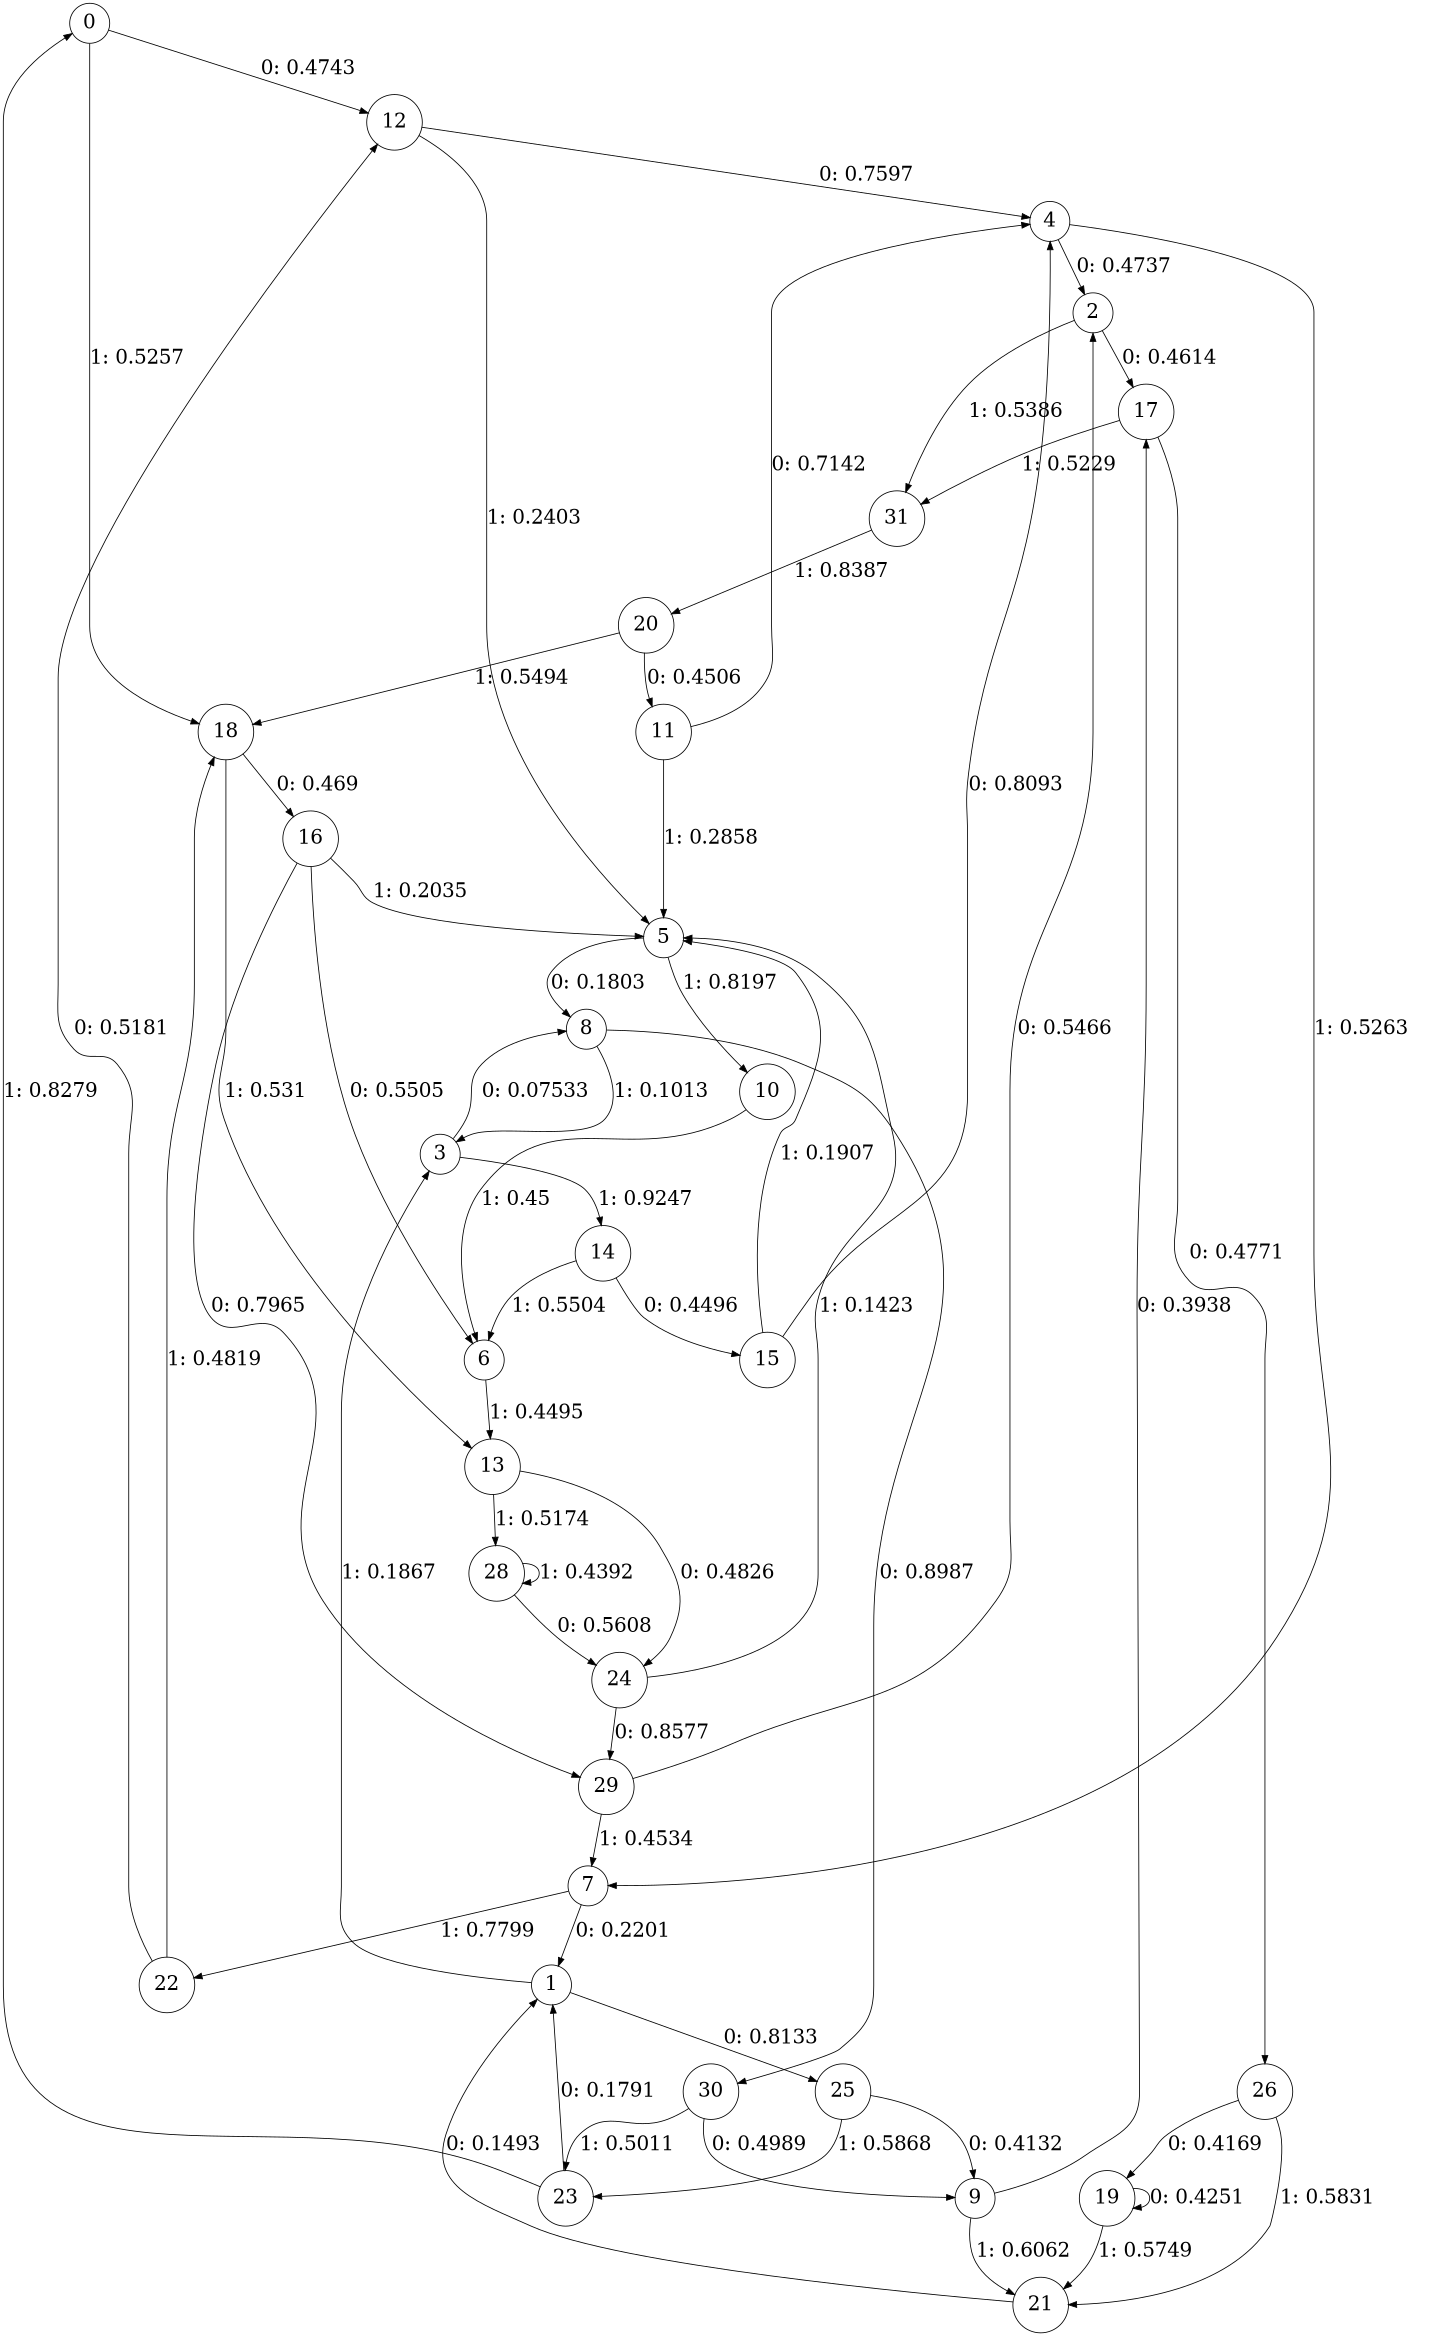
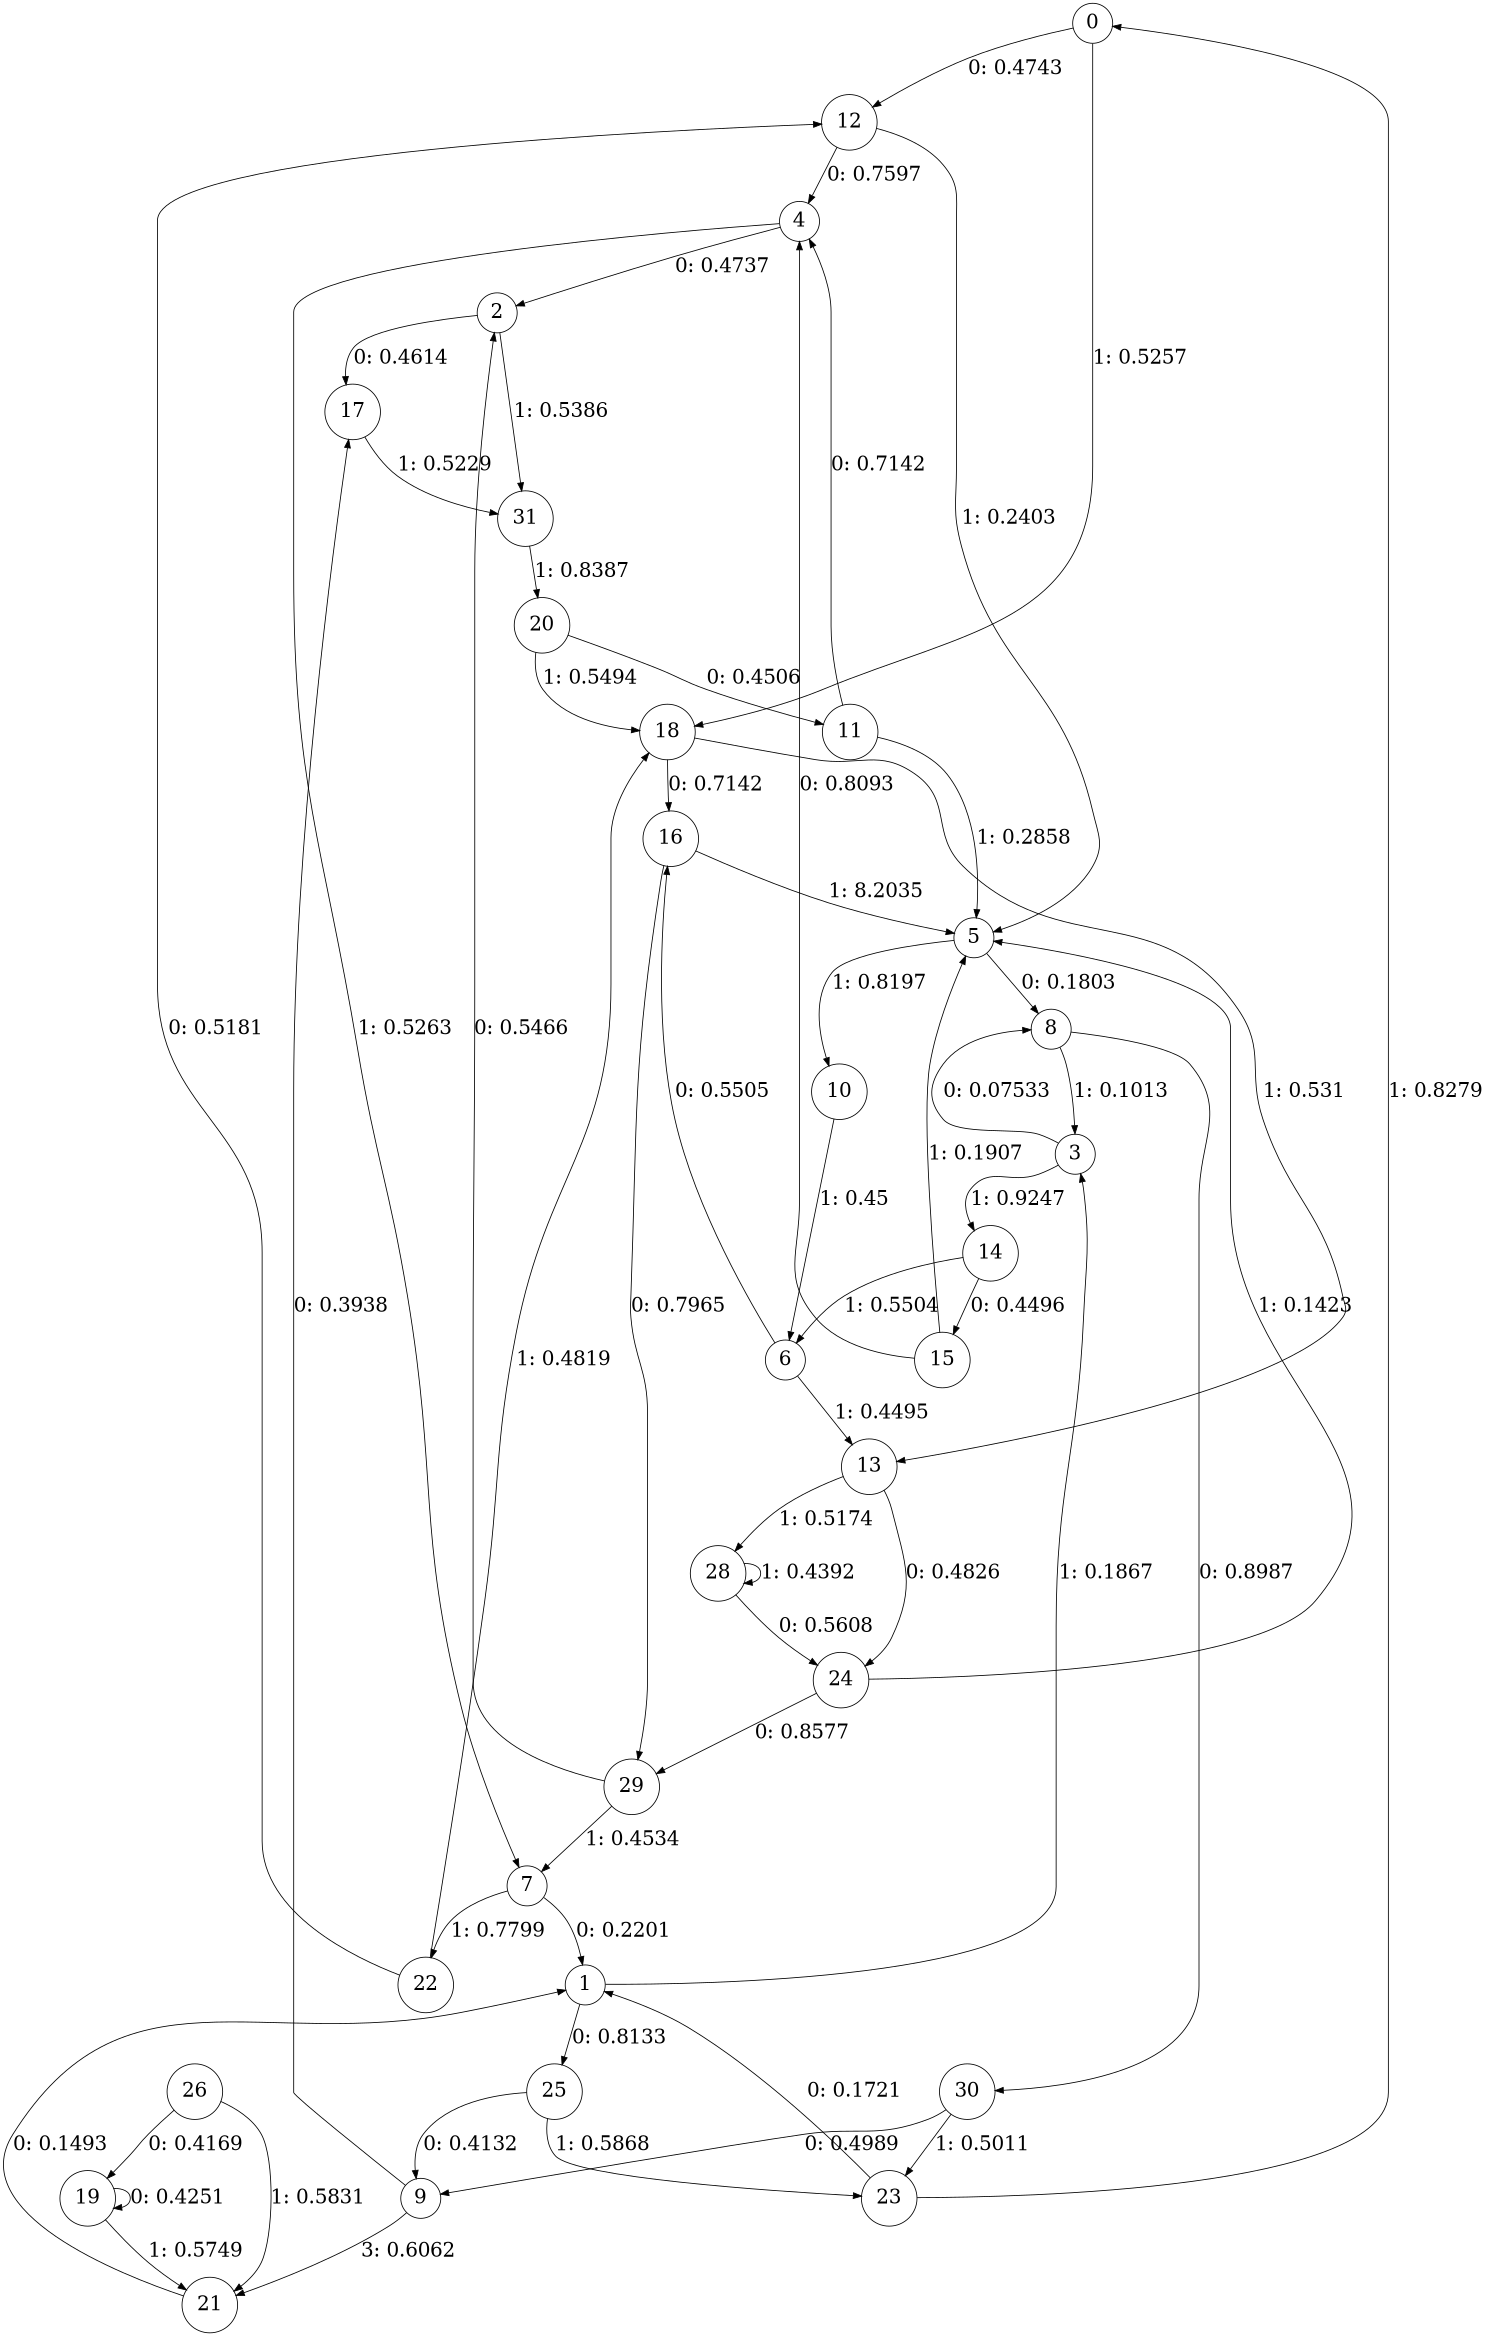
  digraph {
    node [fontsize=24 shape=circle]
    edge [fontsize=24]
    0
    12
    18
    4
    5
    16
    13
    2
    7
    8
    10
    29
    24
    28
    1
    25
    3
    9
    23
    14
    17
    21
    30
    6
    15
    31
    26
    20
    19
    11
    22
    0 -> 12 [label="0: 0.4743   "]
    0 -> 18 [label="1: 0.5257   "]
    12 -> 4 [label="0: 0.7597   "]
    12 -> 5 [label="1: 0.2403   "]
-   18 -> 16 [label="0: 0.469    "]
+   18 -> 16 [label="0: 0.7142   "]
    18 -> 13 [label="1: 0.531    "]
    4 -> 2 [label="0: 0.4737   "]
    4 -> 7 [label="1: 0.5263   "]
    5 -> 8 [label="0: 0.1803   "]
    5 -> 10 [label="1: 0.8197   "]
-   16 -> 5 [label="1: 0.2035   "]
+   16 -> 5 [label="1: 8.2035   "]
    16 -> 29 [label="0: 0.7965   "]
    13 -> 24 [label="0: 0.4826   "]
    13 -> 28 [label="1: 0.5174   "]
    2 -> 17 [label="0: 0.4614   "]
    2 -> 31 [label="1: 0.5386   "]
    7 -> 1 [label="0: 0.2201   "]
    7 -> 22 [label="1: 0.7799   "]
    8 -> 3 [label="1: 0.1013   "]
    8 -> 30 [label="0: 0.8987   "]
    10 -> 6 [label="1: 0.45     "]
    29 -> 2 [label="0: 0.5466   "]
    29 -> 7 [label="1: 0.4534   "]
    24 -> 5 [label="1: 0.1423   "]
    24 -> 29 [label="0: 0.8577   "]
    28 -> 24 [label="0: 0.5608   "]
    28 -> 28 [label="1: 0.4392   "]
    1 -> 25 [label="0: 0.8133   "]
    1 -> 3 [label="1: 0.1867   "]
    25 -> 9 [label="0: 0.4132   "]
    25 -> 23 [label="1: 0.5868   "]
    3 -> 8 [label="0: 0.07533  "]
    3 -> 14 [label="1: 0.9247   "]
    9 -> 17 [label="0: 0.3938   "]
-   9 -> 21 [label="1: 0.6062   "]
+   9 -> 21 [label="3: 0.6062   "]
    23 -> 0 [label="1: 0.8279   "]
-   23 -> 1 [label="0: 0.1791   "]
+   23 -> 1 [label="0: 0.1721   "]
    14 -> 6 [label="1: 0.5504   "]
    14 -> 15 [label="0: 0.4496   "]
    17 -> 31 [label="1: 0.5229   "]
-   17 -> 26 [label="0: 0.4771   "]
    21 -> 1 [label="0: 0.1493   "]
    30 -> 9 [label="0: 0.4989   "]
    30 -> 23 [label="1: 0.5011   "]
-   16 -> 6 [label="0: 0.5505   "]
+   6 -> 16 [label="0: 0.5505   "]
    6 -> 13 [label="1: 0.4495   "]
    15 -> 4 [label="0: 0.8093   "]
    15 -> 5 [label="1: 0.1907   "]
    31 -> 20 [label="1: 0.8387   "]
    26 -> 21 [label="1: 0.5831   "]
    26 -> 19 [label="0: 0.4169   "]
    20 -> 18 [label="1: 0.5494   "]
    20 -> 11 [label="0: 0.4506   "]
    19 -> 21 [label="1: 0.5749   "]
    19 -> 19 [label="0: 0.4251   "]
    11 -> 4 [label="0: 0.7142   "]
    11 -> 5 [label="1: 0.2858   "]
    22 -> 12 [label="0: 0.5181   "]
    22 -> 18 [label="1: 0.4819   "]
  }
